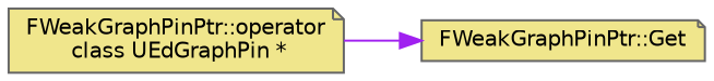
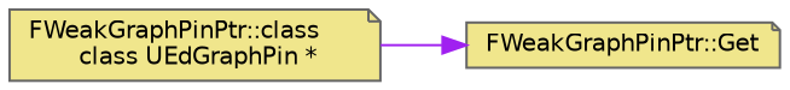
  digraph {
    rankdir=LR
    node [fillcolor=khaki fontname=Helvetica fontsize=10 shape=note style=filled]
-   n1 [color=gray40 fontcolor=black height=0.2 label="FWeakGraphPinPtr::operator\l class UEdGraphPin *" width=0.4]
+   n1 [color=gray40 fontcolor=black height=0.2 label="FWeakGraphPinPtr::class\l class UEdGraphPin *" width=0.4]
    n2 [color=grey40 height=0.2 label="FWeakGraphPinPtr::Get" width=0.4]
    n1 -> n2 [color=purple fontname=Helvetica fontsize=10 labelfontname=Helvetica labelfontsize=10 style=solid arrowhead=normal]
  }
